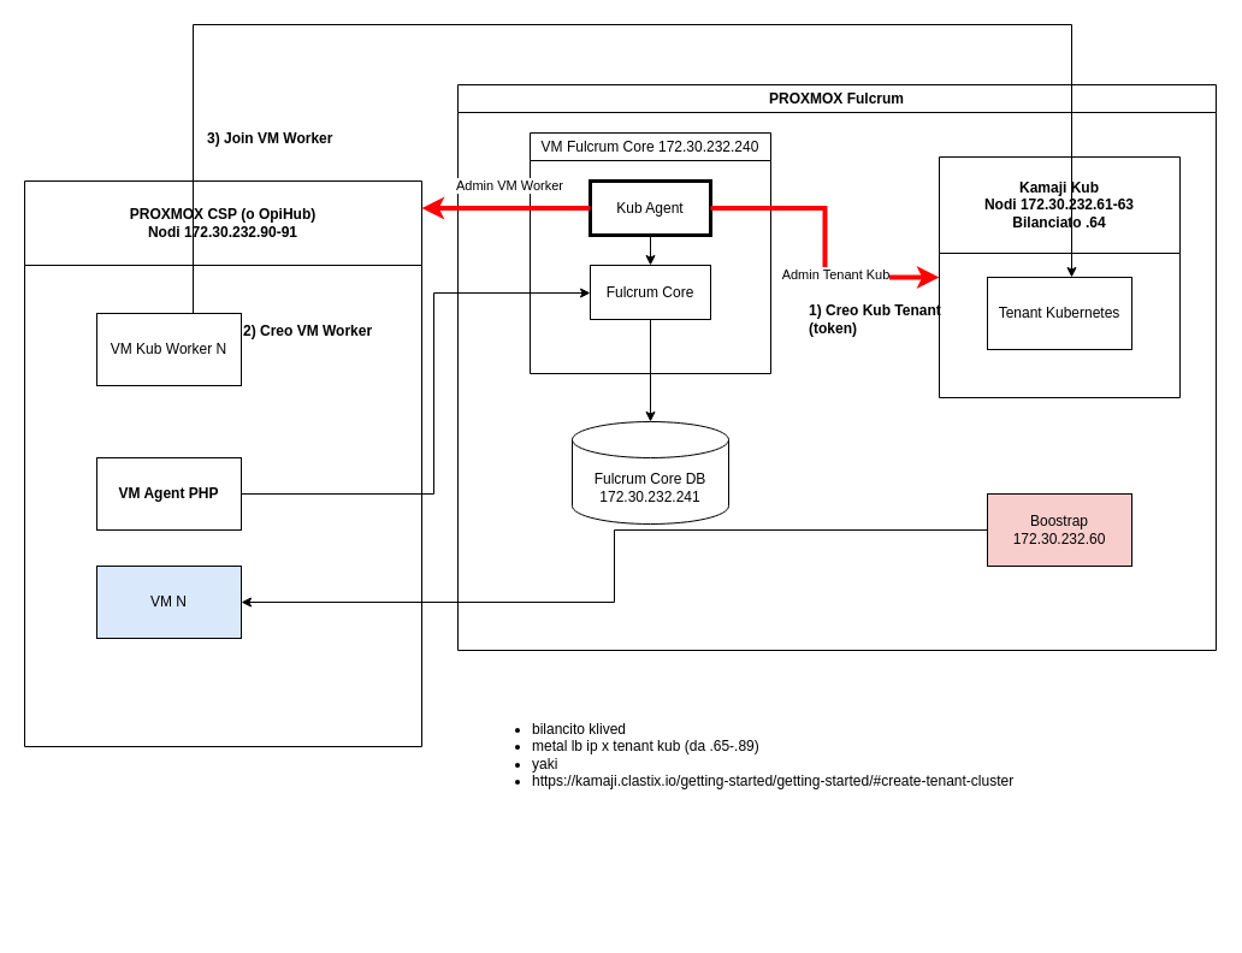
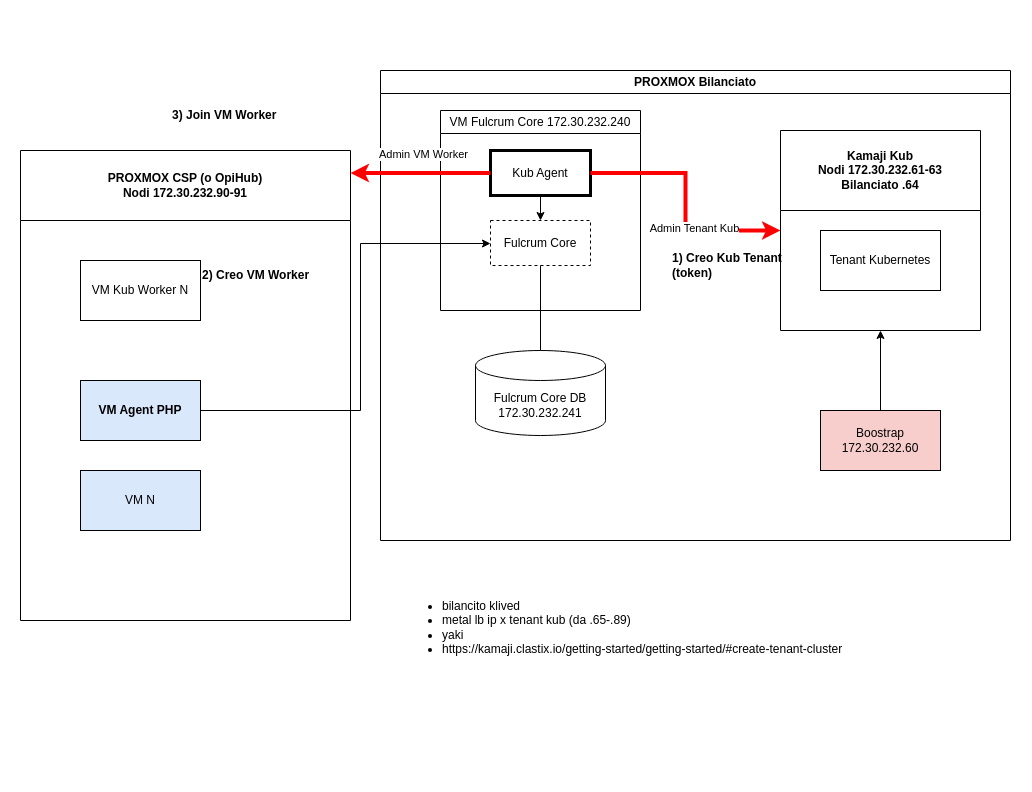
  <mxCell id="0" />
  <mxCell id="1" parent="0" />
- <mxCell id="2" value="PROXMOX Fulcrum" style="swimlane;whiteSpace=wrap;html=1;" vertex="1" parent="1"><mxGeometry x="380" y="70" width="630" height="470" as="geometry" /></mxCell>
+ <mxCell id="2" value="PROXMOX Bilanciato" style="swimlane;whiteSpace=wrap;html=1;" vertex="1" parent="1"><mxGeometry x="380" y="70" width="630" height="470" as="geometry" /></mxCell>
  <mxCell id="3" value="Fulcrum Core DB&lt;div&gt;172.30.232.241&lt;/div&gt;" style="shape=cylinder3;whiteSpace=wrap;html=1;boundedLbl=1;backgroundOutline=1;size=15;" vertex="1" parent="2"><mxGeometry x="95" y="280" width="130" height="85" as="geometry" /></mxCell>
  <mxCell id="4" value="&lt;span style=&quot;font-weight: 400;&quot;&gt;VM Fulcrum Core&amp;nbsp;&lt;/span&gt;&lt;span style=&quot;background-color: transparent; color: light-dark(rgb(0, 0, 0), rgb(255, 255, 255)); font-weight: 400;&quot;&gt;172.30.232.240&lt;/span&gt;" style="swimlane;whiteSpace=wrap;html=1;" vertex="1" parent="2"><mxGeometry x="60" y="40" width="200" height="200" as="geometry" /></mxCell>
- <mxCell id="5" value="Fulcrum Core" style="rounded=0;whiteSpace=wrap;html=1;" vertex="1" parent="4"><mxGeometry x="50" y="110" width="100" height="45" as="geometry" /></mxCell>
+ <mxCell id="5" value="Fulcrum Core" style="rounded=0;whiteSpace=wrap;html=1;dashed=1;" vertex="1" parent="4"><mxGeometry x="50" y="110" width="100" height="45" as="geometry" /></mxCell>
  <mxCell id="6" style="edgeStyle=orthogonalEdgeStyle;rounded=0;orthogonalLoop=1;jettySize=auto;html=1;" edge="1" parent="4" source="7" target="5"><mxGeometry relative="1" as="geometry" /></mxCell>
  <mxCell id="7" value="Kub Agent" style="rounded=0;whiteSpace=wrap;html=1;strokeWidth=3;" vertex="1" parent="4"><mxGeometry x="50" y="40" width="100" height="45" as="geometry" /></mxCell>
- <mxCell id="8" style="edgeStyle=orthogonalEdgeStyle;rounded=0;orthogonalLoop=1;jettySize=auto;html=1;" edge="1" parent="2" source="5" target="3"><mxGeometry relative="1" as="geometry" /></mxCell>
+ <mxCell id="8" style="edgeStyle=orthogonalEdgeStyle;rounded=0;orthogonalLoop=1;jettySize=auto;html=1;endArrow=none;" edge="1" parent="2" source="5" target="3"><mxGeometry relative="1" as="geometry" /></mxCell>
  <mxCell id="9" value="Kamaji Kub&lt;div&gt;Nodi 172.30.232.61-63&lt;/div&gt;&lt;div&gt;Bilanciato .64&lt;/div&gt;" style="swimlane;whiteSpace=wrap;html=1;startSize=80;" vertex="1" parent="2"><mxGeometry x="400" y="60" width="200" height="200" as="geometry" /></mxCell>
  <mxCell id="10" value="Tenant Kubernetes" style="rounded=0;whiteSpace=wrap;html=1;" vertex="1" parent="9"><mxGeometry x="40" y="100" width="120" height="60" as="geometry" /></mxCell>
  <mxCell id="11" style="edgeStyle=orthogonalEdgeStyle;rounded=0;orthogonalLoop=1;jettySize=auto;html=1;fontColor=#000000;strokeWidth=4;strokeColor=#FF0000;" edge="1" parent="2" source="7" target="9"><mxGeometry relative="1" as="geometry" /></mxCell>
  <mxCell id="12" value="Admin Tenant Kub" style="edgeLabel;html=1;align=center;verticalAlign=middle;resizable=0;points=[];" vertex="1" connectable="0" parent="11"><mxGeometry x="0.297" y="3" relative="1" as="geometry"><mxPoint as="offset" /></mxGeometry></mxCell>
- <mxCell id="13" style="edgeStyle=orthogonalEdgeStyle;rounded=0;orthogonalLoop=1;jettySize=auto;html=1;" edge="1" parent="2" source="14" target="19"><mxGeometry relative="1" as="geometry" /></mxCell>
+ <mxCell id="13" style="edgeStyle=orthogonalEdgeStyle;rounded=0;orthogonalLoop=1;jettySize=auto;html=1;" edge="1" parent="2" source="14" target="9"><mxGeometry relative="1" as="geometry" /></mxCell>
  <mxCell id="14" value="Boostrap&lt;div&gt;172.30.232.60&lt;/div&gt;" style="rounded=0;whiteSpace=wrap;html=1;fillColor=#f8cecc;" vertex="1" parent="2"><mxGeometry x="440" y="340" width="120" height="60" as="geometry" /></mxCell>
  <mxCell id="15" value="1) Cre&lt;span style=&quot;background-color: transparent; color: light-dark(rgb(0, 0, 0), rgb(255, 255, 255));&quot;&gt;o Kub Tenant (token)&lt;/span&gt;" style="text;html=1;align=left;verticalAlign=middle;whiteSpace=wrap;rounded=0;fontStyle=1" vertex="1" parent="2"><mxGeometry x="290" y="180" width="130" height="30" as="geometry" /></mxCell>
  <mxCell id="16" value="PROXMOX CSP (o OpiHub)&lt;div&gt;Nodi 172.30.232.90-91&lt;/div&gt;" style="swimlane;whiteSpace=wrap;html=1;startSize=70;" vertex="1" parent="1"><mxGeometry x="20" y="150" width="330" height="470" as="geometry" /></mxCell>
  <mxCell id="17" value="VM Kub Worker N" style="rounded=0;whiteSpace=wrap;html=1;" vertex="1" parent="16"><mxGeometry x="60" y="110" width="120" height="60" as="geometry" /></mxCell>
- <mxCell id="18" value="&lt;span style=&quot;font-weight: 700;&quot;&gt;VM Agent PHP&lt;/span&gt;" style="rounded=0;whiteSpace=wrap;html=1;" vertex="1" parent="16"><mxGeometry x="60" y="230" width="120" height="60" as="geometry" /></mxCell>
+ <mxCell id="18" value="&lt;span style=&quot;font-weight: 700;&quot;&gt;VM Agent PHP&lt;/span&gt;" style="rounded=0;whiteSpace=wrap;html=1;fillColor=#dae8fc;" vertex="1" parent="16"><mxGeometry x="60" y="230" width="120" height="60" as="geometry" /></mxCell>
  <mxCell id="19" value="VM N" style="rounded=0;whiteSpace=wrap;html=1;fillColor=#dae8fc;" vertex="1" parent="16"><mxGeometry x="60" y="320" width="120" height="60" as="geometry" /></mxCell>
  <mxCell id="20" value="2) Cre&lt;span style=&quot;background-color: transparent; color: light-dark(rgb(0, 0, 0), rgb(255, 255, 255));&quot;&gt;o VM Worker&lt;/span&gt;" style="text;html=1;align=left;verticalAlign=middle;whiteSpace=wrap;rounded=0;fontStyle=1" vertex="1" parent="16"><mxGeometry x="180" y="110" width="130" height="30" as="geometry" /></mxCell>
  <mxCell id="21" value="Admin VM Worker" style="edgeStyle=orthogonalEdgeStyle;rounded=0;orthogonalLoop=1;jettySize=auto;html=1;fontColor=#000000;strokeWidth=4;strokeColor=#FF0000;" edge="1" parent="1" source="7" target="16"><mxGeometry x="-0.036" y="-20" relative="1" as="geometry"><Array as="points"><mxPoint x="330" y="173" /><mxPoint x="330" y="290" /></Array><mxPoint y="1" as="offset" /></mxGeometry></mxCell>
  <mxCell id="22" value="&lt;ul&gt;&lt;li&gt;bilancito klived&lt;/li&gt;&lt;li&gt;metal lb ip x tenant kub (da .65-.89)&lt;/li&gt;&lt;li&gt;yaki&lt;/li&gt;&lt;li&gt;https://kamaji.clastix.io/getting-started/getting-started/#create-tenant-cluster&lt;/li&gt;&lt;/ul&gt;" style="text;html=1;align=left;verticalAlign=top;whiteSpace=wrap;rounded=0;" vertex="1" parent="1"><mxGeometry x="400" y="580" width="530" height="190" as="geometry" /></mxCell>
  <mxCell id="23" style="edgeStyle=orthogonalEdgeStyle;rounded=0;orthogonalLoop=1;jettySize=auto;html=1;" edge="1" parent="1" source="18" target="5"><mxGeometry relative="1" as="geometry"><Array as="points"><mxPoint x="360" y="410" /><mxPoint x="360" y="243" /></Array></mxGeometry></mxCell>
- <mxCell id="24" style="edgeStyle=orthogonalEdgeStyle;rounded=0;orthogonalLoop=1;jettySize=auto;html=1;" edge="1" parent="1" source="17" target="10"><mxGeometry relative="1" as="geometry"><Array as="points"><mxPoint x="160" y="20" /><mxPoint x="890" y="20" /></Array></mxGeometry></mxCell>
  <mxCell id="25" value="3) Join&lt;span style=&quot;background-color: transparent; color: light-dark(rgb(0, 0, 0), rgb(255, 255, 255));&quot;&gt;&amp;nbsp;VM Worker&lt;/span&gt;" style="text;html=1;align=left;verticalAlign=middle;whiteSpace=wrap;rounded=0;fontStyle=1" vertex="1" parent="1"><mxGeometry x="170" y="100" width="130" height="30" as="geometry" /></mxCell>
